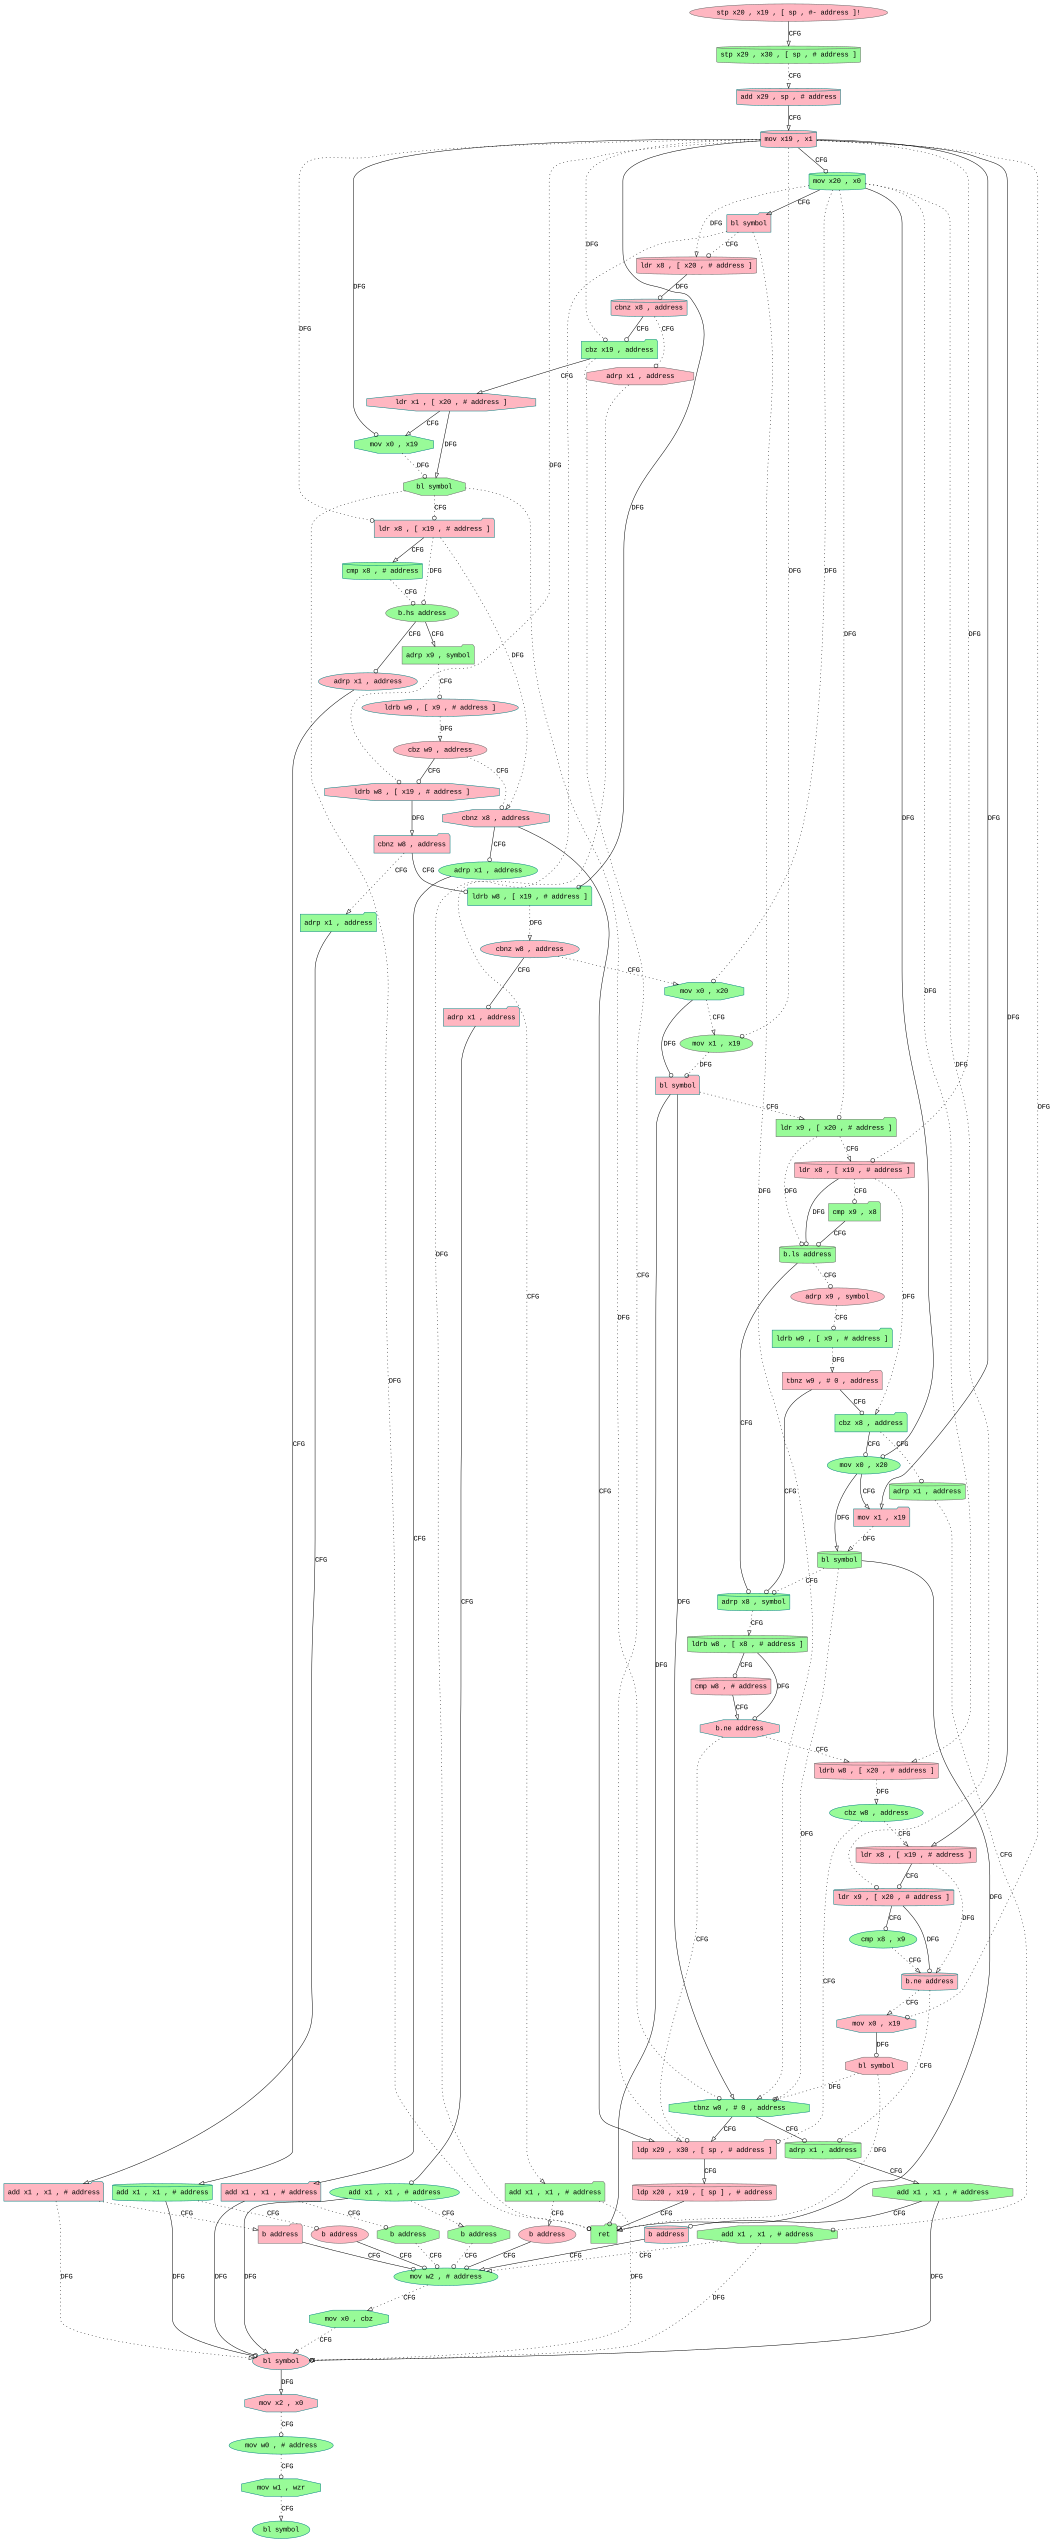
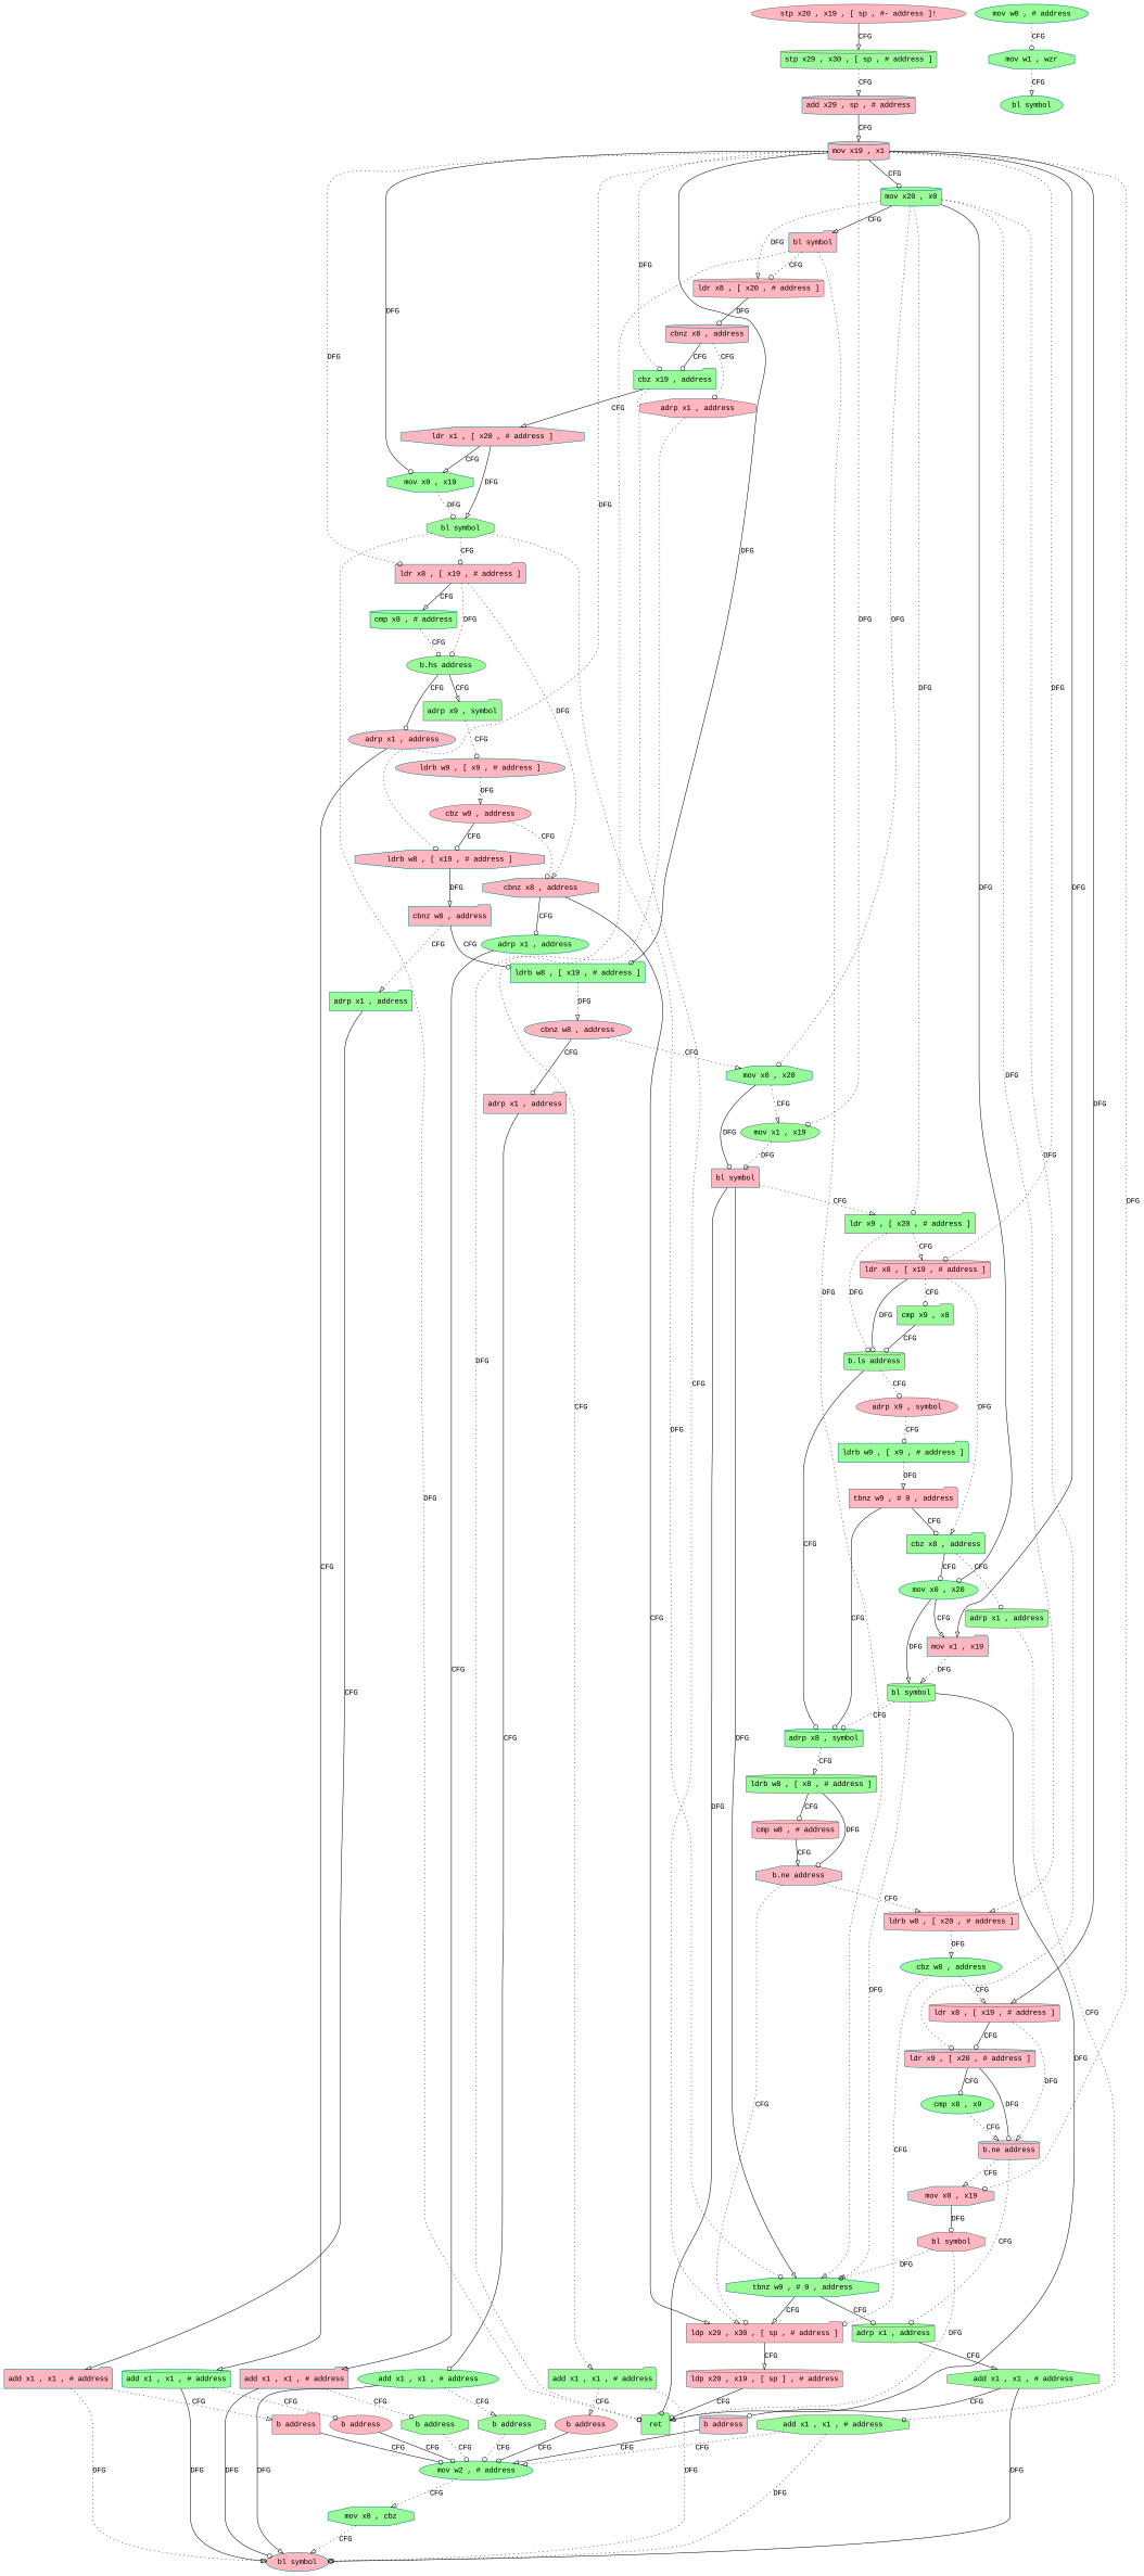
  digraph {
    fontname="Liberation Mono"
    node [color=teal fillcolor=lightpink fontname="Liberation Mono" shape=cylinder style=filled]
    edge [arrowhead=odot fontname="Liberation Mono" style=dotted]
    n1 [color=gray40 label="stp x20 , x19 , [ sp , #- address ]!" shape=ellipse]
    n2 [color=gray40 fillcolor=palegreen label="stp x29 , x30 , [ sp , # address ]"]
    n3 [label="add x29 , sp , # address"]
    n4 [label="mov x19 , x1"]
    n5 [fillcolor=palegreen label="mov x20 , x0"]
    n6 [fillcolor=palegreen label="cbz x19 , address" shape=folder]
    n7 [fillcolor=palegreen label="mov x0 , x19" shape=octagon]
    n8 [label="ldr x8 , [ x19 , # address ]" shape=folder]
    n9 [label="ldrb w8 , [ x19 , # address ]" shape=octagon]
    n10 [fillcolor=palegreen label="ldrb w8 , [ x19 , # address ]" shape=folder]
    n11 [color=gray40 fillcolor=palegreen label="mov x1 , x19" shape=ellipse]
    n12 [color=gray40 label="ldr x8 , [ x19 , # address ]"]
    n13 [color=gray40 label="ldr x8 , [ x19 , # address ]"]
    n14 [label="mov x0 , x19" shape=octagon]
    n15 [label="mov x1 , x19" shape=folder]
    n16 [label="bl symbol" shape=folder]
    n17 [color=gray40 label="ldr x8 , [ x20 , # address ]"]
    n18 [fillcolor=palegreen label="mov x0 , x20" shape=octagon]
    n19 [color=gray40 fillcolor=palegreen label="ldr x9 , [ x20 , # address ]" shape=folder]
    n20 [color=gray40 label="ldrb w8 , [ x20 , # address ]"]
    n21 [fillcolor=palegreen label="mov x0 , x20" shape=ellipse]
    n22 [label="ldr x9 , [ x20 , # address ]"]
    n23 [label="ldr x1 , [ x20 , # address ]" shape=octagon]
    n24 [color=gray40 label="ldp x29 , x30 , [ sp , # address ]" shape=folder]
    n25 [color=gray40 fillcolor=palegreen label="bl symbol" shape=octagon]
    n26 [fillcolor=palegreen label="cmp x8 , # address"]
    n27 [color=gray40 fillcolor=palegreen label="b.hs address" shape=ellipse]
    n28 [label="cbnz x8 , address" shape=octagon]
    n29 [label="cbnz w8 , address" shape=folder]
    n30 [label="cbnz w8 , address" shape=ellipse]
    n31 [label="bl symbol" shape=folder]
    n32 [color=gray40 fillcolor=palegreen label="b.ls address"]
    n33 [color=gray40 fillcolor=palegreen label="cmp x9 , x8" shape=folder]
    n34 [fillcolor=palegreen label="cbz x8 , address" shape=folder]
    n35 [label="b.ne address"]
    n36 [color=gray40 label="bl symbol" shape=octagon]
    n37 [color=gray40 fillcolor=palegreen label="bl symbol"]
    n38 [color=gray40 fillcolor=palegreen label=ret shape=folder]
    n39 [fillcolor=palegreen label="tbnz w0 , # 0 , address" shape=octagon]
    n40 [label="cbnz x8 , address"]
    n41 [fillcolor=palegreen label="cbz w8 , address" shape=ellipse]
    n42 [fillcolor=palegreen label="cmp x8 , x9" shape=ellipse]
    n43 [color=gray40 fillcolor=palegreen label="adrp x1 , address"]
    n44 [color=gray40 label="adrp x1 , address" shape=octagon]
    n45 [color=gray40 fillcolor=palegreen label="add x1 , x1 , # address" shape=folder]
    n46 [color=gray40 label="b address" shape=ellipse]
    n47 [label="bl symbol" shape=ellipse]
    n48 [color=gray40 label="ldp x20 , x19 , [ sp ] , # address"]
    n49 [fillcolor=palegreen label="mov w2 , # address" shape=ellipse]
-   n50 [label="mov x2 , x0" shape=octagon]
    n51 [fillcolor=palegreen label="mov x0 , cbz" shape=octagon]
    n52 [fillcolor=palegreen label="mov w0 , # address" shape=ellipse]
    n53 [fillcolor=palegreen label="mov w1 , wzr" shape=octagon]
    n54 [fillcolor=palegreen label="bl symbol" shape=ellipse]
    n55 [label="adrp x1 , address" shape=ellipse]
    n56 [color=gray40 fillcolor=palegreen label="adrp x9 , symbol" shape=folder]
    n57 [fillcolor=palegreen label="adrp x1 , address" shape=ellipse]
    n58 [fillcolor=palegreen label="add x1 , x1 , # address"]
    n59 [label="ldrb w9 , [ x9 , # address ]" shape=ellipse]
    n60 [color=gray40 label="b address" shape=ellipse]
    n61 [color=gray40 label="cbz w9 , address" shape=ellipse]
    n62 [label="add x1 , x1 , # address" shape=folder]
    n63 [fillcolor=palegreen label="adrp x1 , address" shape=folder]
    n64 [color=gray40 fillcolor=palegreen label="b address" shape=octagon]
    n65 [label="add x1 , x1 , # address" shape=folder]
    n66 [color=gray40 label="b address" shape=folder]
    n67 [label="adrp x1 , address" shape=folder]
    n68 [fillcolor=palegreen label="add x1 , x1 , # address" shape=ellipse]
    n69 [color=gray40 fillcolor=palegreen label="b address" shape=octagon]
    n70 [fillcolor=palegreen label="adrp x8 , symbol"]
    n71 [color=gray40 label="adrp x9 , symbol" shape=ellipse]
    n72 [color=gray40 fillcolor=palegreen label="adrp x1 , address"]
    n73 [color=gray40 fillcolor=palegreen label="ldrb w8 , [ x8 , # address ]"]
    n74 [fillcolor=palegreen label="ldrb w9 , [ x9 , # address ]" shape=folder]
    n75 [color=gray40 label="cmp w8 , # address"]
    n76 [label="b.ne address" shape=octagon]
    n77 [color=gray40 label="tbnz w9 , # 0 , address" shape=folder]
    n78 [color=gray40 fillcolor=palegreen label="add x1 , x1 , # address" shape=octagon]
    n79 [color=gray40 fillcolor=palegreen label="add x1 , x1 , # address" shape=octagon]
    n80 [label="b address"]
    n1 -> n2 [arrowhead=onormal label=CFG style=solid]
    n2 -> n3 [arrowhead=onormal label=CFG]
    n3 -> n4 [arrowhead=onormal label=CFG style=solid]
    n4 -> n5 [label=CFG style=solid]
    n4 -> n6 [label=DFG]
    n4 -> n7 [label=DFG style=solid]
    n4 -> n8 [label=DFG]
    n4 -> n9 [label=DFG]
    n4 -> n10 [label=DFG style=solid]
    n4 -> n11 [label=DFG]
    n4 -> n12 [label=DFG]
    n4 -> n13 [arrowhead=onormal label=DFG style=solid]
    n4 -> n14 [label=DFG]
    n4 -> n15 [arrowhead=onormal label=DFG style=solid]
    n5 -> n16 [arrowhead=onormal label=CFG style=solid]
    n5 -> n17 [arrowhead=onormal label=DFG]
    n5 -> n18 [label=DFG]
    n5 -> n19 [label=DFG]
    n5 -> n20 [arrowhead=onormal label=DFG]
    n5 -> n21 [label=DFG style=solid]
    n5 -> n22 [label=DFG]
    n6 -> n23 [arrowhead=onormal label=CFG style=solid]
    n6 -> n24 [arrowhead=onormal label=CFG]
    n7 -> n25 [label=DFG]
    n8 -> n26 [arrowhead=onormal label=CFG style=solid]
    n8 -> n27 [label=DFG]
    n8 -> n28 [arrowhead=onormal label=DFG]
    n9 -> n29 [arrowhead=onormal label=DFG style=solid]
    n10 -> n30 [arrowhead=onormal label=DFG]
    n11 -> n31 [label=DFG]
    n12 -> n32 [label=DFG style=solid]
    n12 -> n33 [label=CFG]
    n12 -> n34 [arrowhead=onormal label=DFG]
    n13 -> n22 [label=CFG style=solid]
    n13 -> n35 [arrowhead=onormal label=DFG]
    n14 -> n36 [label=DFG style=solid]
    n15 -> n37 [arrowhead=onormal label=DFG]
    n16 -> n17 [label=CFG]
    n16 -> n38 [label=DFG]
    n16 -> n39 [arrowhead=onormal label=DFG]
    n17 -> n40 [label=DFG style=solid]
    n18 -> n11 [arrowhead=onormal label=CFG]
    n18 -> n31 [label=DFG style=solid]
    n19 -> n12 [arrowhead=onormal label=CFG]
    n19 -> n32 [label=DFG]
    n20 -> n41 [arrowhead=onormal label=DFG]
    n21 -> n15 [arrowhead=onormal label=CFG style=solid]
    n21 -> n37 [arrowhead=onormal label=DFG style=solid]
    n22 -> n35 [label=DFG style=solid]
    n22 -> n42 [label=CFG style=solid]
    n23 -> n7 [arrowhead=onormal label=CFG style=solid]
    n23 -> n25 [arrowhead=onormal label=DFG style=solid]
    n24 -> n48 [arrowhead=onormal label=CFG style=solid]
    n25 -> n8 [label=CFG]
    n25 -> n38 [label=DFG]
    n25 -> n39 [label=DFG]
    n26 -> n27 [label=CFG]
    n27 -> n55 [label=CFG style=solid]
    n27 -> n56 [arrowhead=onormal label=CFG style=solid]
    n28 -> n24 [arrowhead=onormal label=CFG style=solid]
    n28 -> n57 [label=CFG style=solid]
    n29 -> n10 [label=CFG style=solid]
    n29 -> n63 [arrowhead=onormal label=CFG]
    n30 -> n18 [arrowhead=onormal label=CFG]
    n30 -> n67 [label=CFG style=solid]
    n31 -> n19 [arrowhead=onormal label=CFG]
    n31 -> n38 [label=DFG style=solid]
    n31 -> n39 [arrowhead=onormal label=DFG style=solid]
    n32 -> n70 [label=CFG style=solid]
    n32 -> n71 [label=CFG]
    n33 -> n32 [label=CFG style=solid]
    n34 -> n21 [label=CFG style=solid]
    n34 -> n72 [label=CFG]
    n35 -> n14 [arrowhead=onormal label=CFG]
    n35 -> n43 [label=CFG]
    n36 -> n38 [arrowhead=onormal label=DFG]
    n36 -> n39 [label=DFG]
    n37 -> n38 [arrowhead=onormal label=DFG style=solid]
    n37 -> n39 [arrowhead=onormal label=DFG]
    n37 -> n70 [label=CFG]
    n39 -> n24 [arrowhead=onormal label=CFG style=solid]
    n39 -> n43 [label=CFG style=solid]
    n40 -> n6 [label=CFG style=solid]
    n40 -> n44 [label=CFG]
    n41 -> n13 [arrowhead=onormal label=CFG]
    n41 -> n24 [label=CFG]
    n42 -> n35 [arrowhead=onormal label=CFG]
    n43 -> n79 [arrowhead=onormal label=CFG style=solid]
    n44 -> n45 [arrowhead=onormal label=CFG]
    n45 -> n46 [arrowhead=onormal label=CFG]
    n45 -> n47 [arrowhead=onormal label=DFG]
    n46 -> n49 [label=CFG style=solid]
-   n47 -> n50 [arrowhead=onormal label=DFG style=solid]
    n48 -> n38 [label=CFG style=solid]
    n49 -> n51 [arrowhead=onormal label=CFG]
-   n50 -> n52 [label=CFG]
    n51 -> n47 [arrowhead=onormal label=CFG]
    n52 -> n53 [label=CFG]
    n53 -> n54 [arrowhead=onormal label=CFG]
    n55 -> n58 [arrowhead=onormal label=CFG style=solid]
    n56 -> n59 [label=CFG]
    n57 -> n62 [arrowhead=onormal label=CFG style=solid]
    n58 -> n47 [label=DFG style=solid]
    n58 -> n60 [label=CFG]
    n59 -> n61 [arrowhead=onormal label=DFG]
    n60 -> n49 [label=CFG style=solid]
    n61 -> n9 [label=CFG style=solid]
    n61 -> n28 [label=CFG]
    n62 -> n47 [label=DFG style=solid]
    n62 -> n64 [label=CFG]
    n63 -> n65 [arrowhead=onormal label=CFG style=solid]
    n64 -> n49 [label=CFG]
    n65 -> n47 [arrowhead=onormal label=DFG]
    n65 -> n66 [arrowhead=onormal label=CFG]
    n66 -> n49 [label=CFG style=solid]
    n67 -> n68 [label=CFG style=solid]
    n68 -> n47 [arrowhead=onormal label=DFG style=solid]
    n68 -> n69 [arrowhead=onormal label=CFG]
    n69 -> n49 [label=CFG]
    n70 -> n73 [arrowhead=onormal label=CFG]
    n71 -> n74 [label=CFG]
    n72 -> n78 [label=CFG]
    n73 -> n75 [label=CFG style=solid]
    n73 -> n76 [label=DFG style=solid]
    n74 -> n77 [arrowhead=onormal label=DFG]
    n75 -> n76 [arrowhead=onormal label=CFG style=solid]
    n76 -> n20 [arrowhead=onormal label=CFG]
    n76 -> n24 [label=CFG]
    n77 -> n34 [label=CFG style=solid]
    n77 -> n70 [label=CFG style=solid]
    n78 -> n47 [label=DFG]
    n78 -> n49 [arrowhead=onormal label=CFG]
    n79 -> n47 [label=DFG style=solid]
    n79 -> n80 [label=CFG style=solid]
    n80 -> n49 [arrowhead=onormal label=CFG style=solid]
  }
